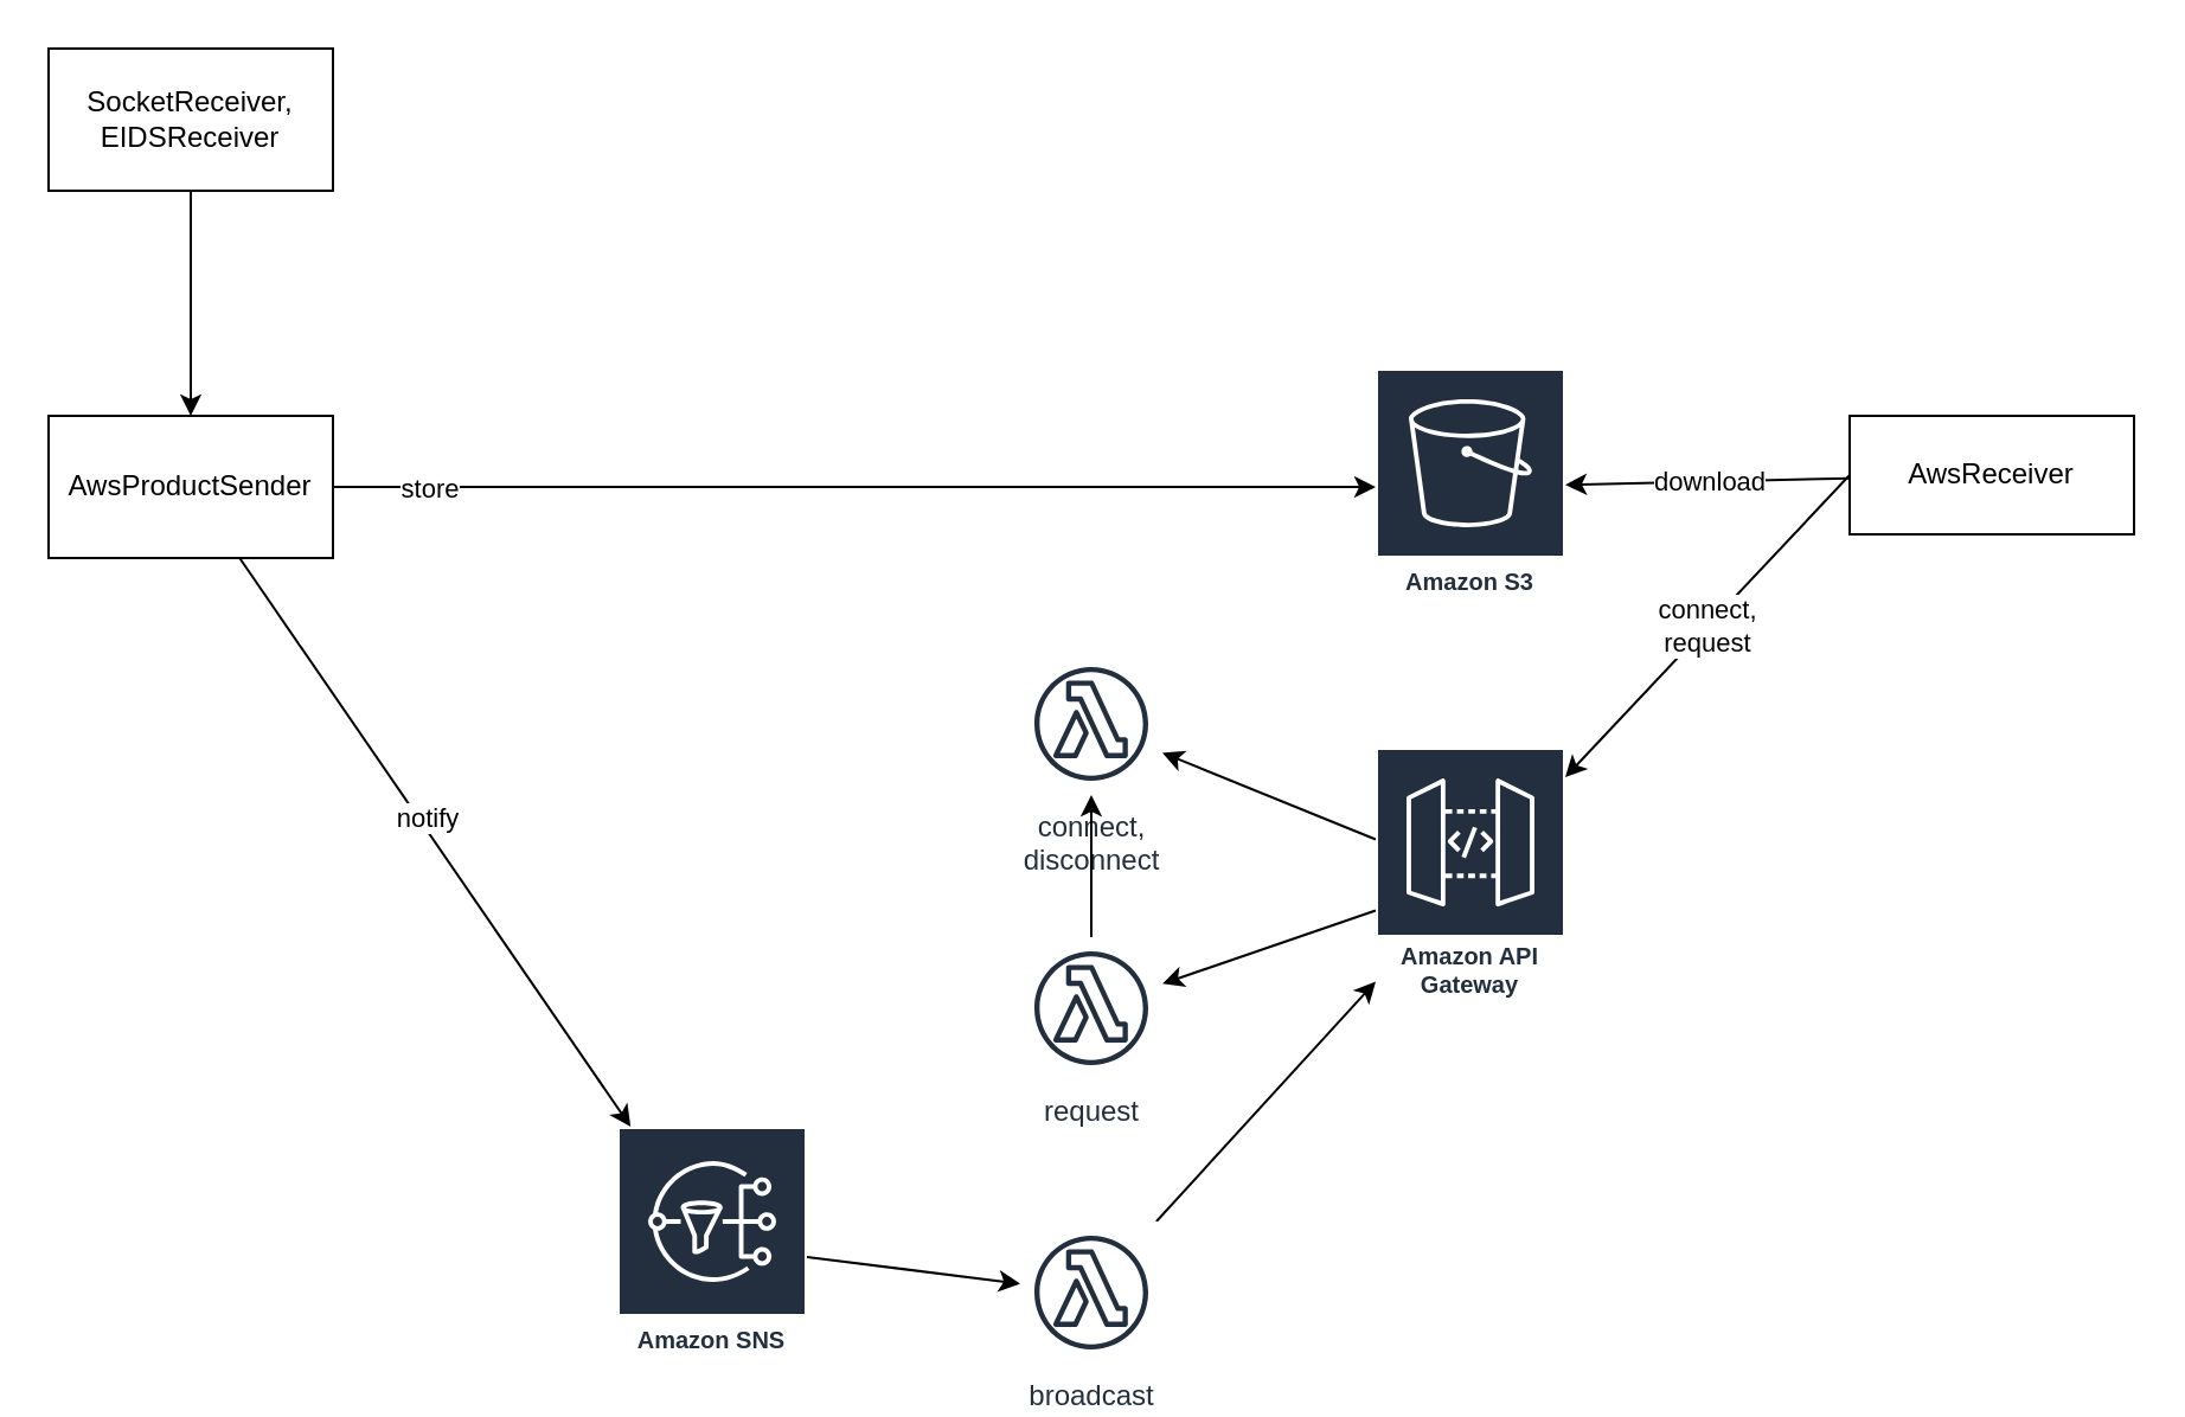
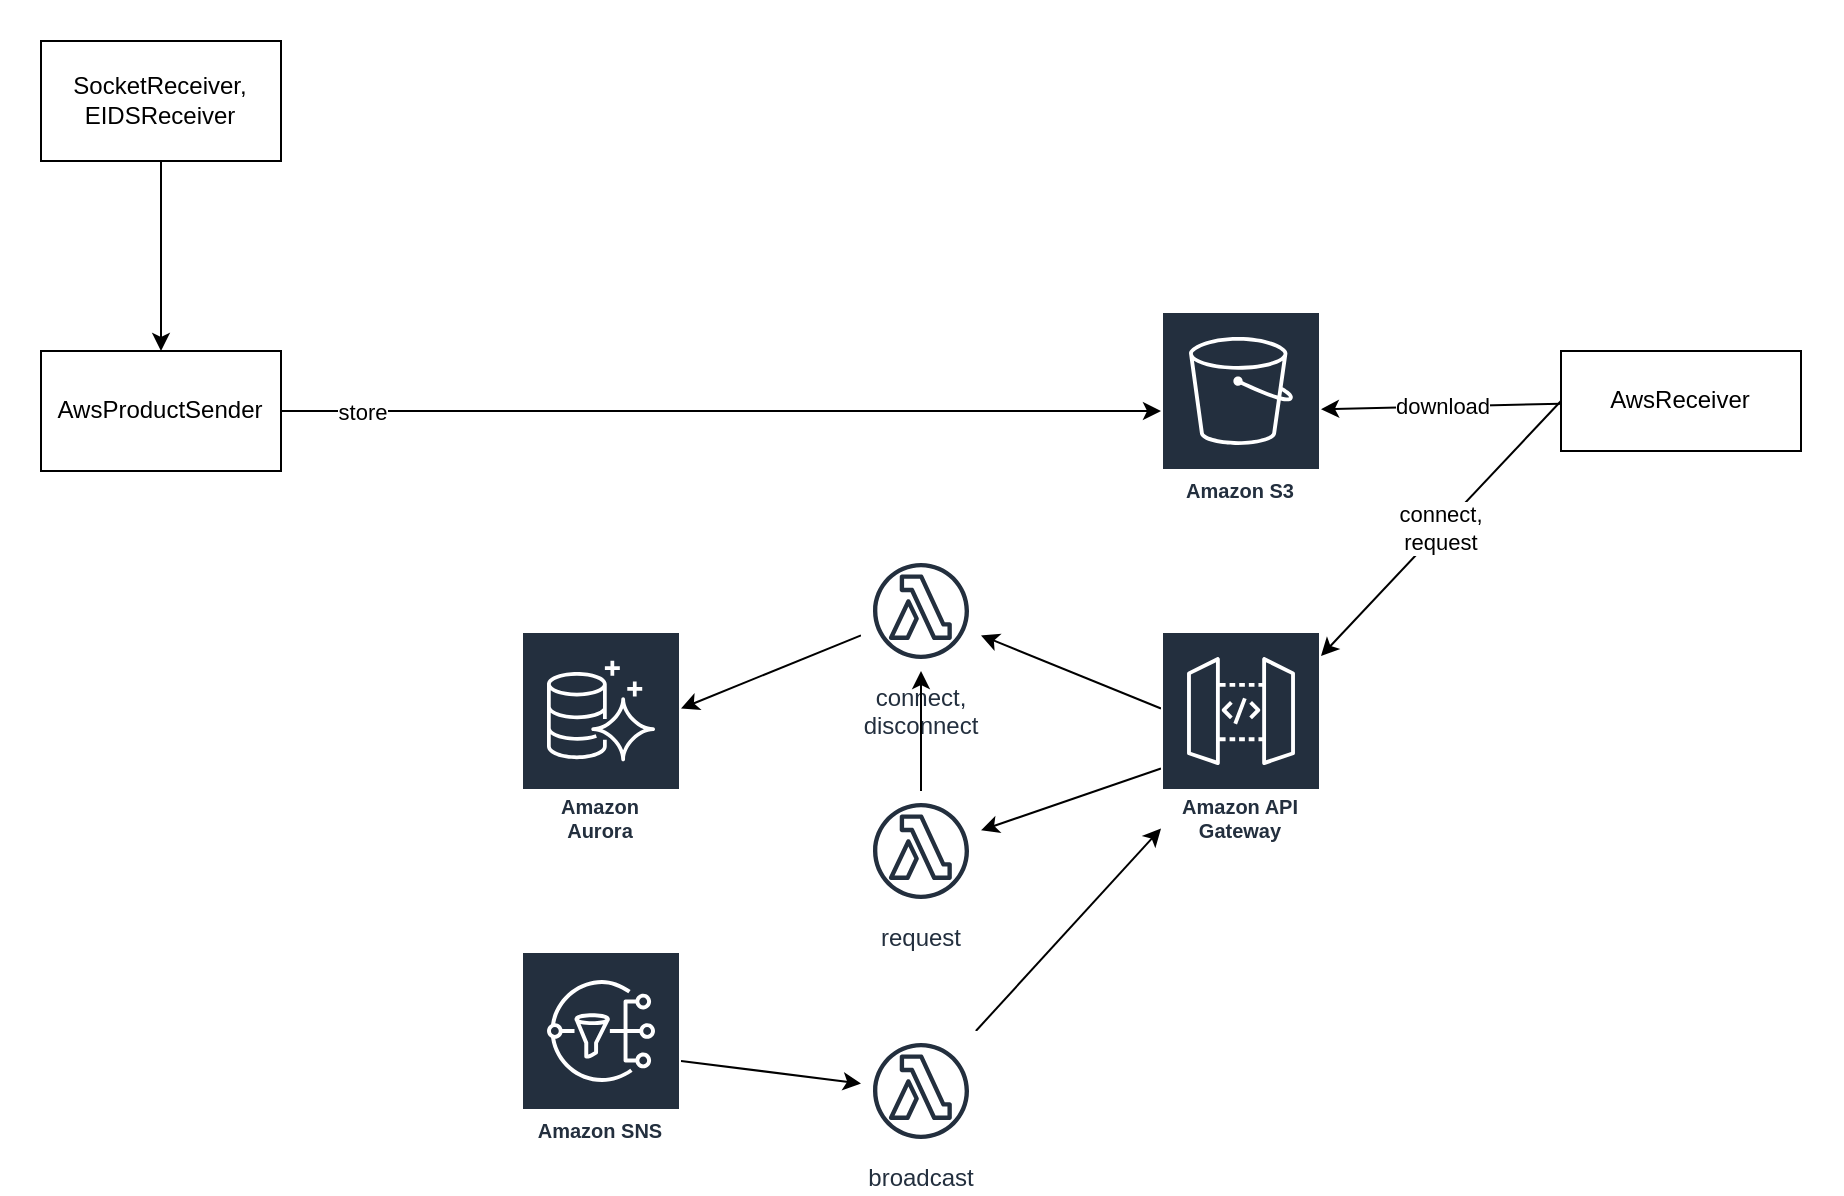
  <mxCell id="0" />
  <mxCell id="1" parent="0" />
- <mxCell id="2" value="notify" style="rounded=0;orthogonalLoop=1;jettySize=auto;html=1;" parent="1" source="5" target="16" edge="1"><mxGeometry x="-0.069" y="3" relative="1" as="geometry"><mxPoint as="offset" /><mxPoint x="260" y="78.182" as="targetPoint" /></mxGeometry></mxCell>
  <mxCell id="3" style="rounded=0;orthogonalLoop=1;jettySize=auto;html=1;" parent="1" source="5" target="6" edge="1"><mxGeometry relative="1" as="geometry" /></mxCell>
  <mxCell id="4" value="store" style="edgeLabel;html=1;align=center;verticalAlign=middle;resizable=0;points=[];" parent="3" vertex="1" connectable="0"><mxGeometry x="-0.167" y="2" relative="1" as="geometry"><mxPoint x="-143" y="2.0" as="offset" /></mxGeometry></mxCell>
  <mxCell id="5" value="AwsProductSender" style="rounded=0;whiteSpace=wrap;html=1;" parent="1" vertex="1"><mxGeometry x="20" y="175" width="120" height="60" as="geometry" /></mxCell>
  <mxCell id="6" value="Amazon S3" style="outlineConnect=0;fontColor=#232F3E;gradientColor=none;strokeColor=#ffffff;fillColor=#232F3E;dashed=0;verticalLabelPosition=middle;verticalAlign=bottom;align=center;html=1;whiteSpace=wrap;fontSize=10;fontStyle=1;spacing=3;shape=mxgraph.aws4.productIcon;prIcon=mxgraph.aws4.s3;" parent="1" vertex="1"><mxGeometry x="580" y="155" width="80" height="100" as="geometry" /></mxCell>
+ <mxCell id="7" value="Amazon&#10;Aurora" style="outlineConnect=0;fontColor=#232F3E;gradientColor=none;strokeColor=#ffffff;fillColor=#232F3E;dashed=0;verticalLabelPosition=middle;verticalAlign=bottom;align=center;html=1;whiteSpace=wrap;fontSize=10;fontStyle=1;spacing=3;shape=mxgraph.aws4.productIcon;prIcon=mxgraph.aws4.aurora;" parent="1" vertex="1"><mxGeometry x="260" y="315" width="80" height="110" as="geometry" /></mxCell>
  <mxCell id="8" value="connect,&lt;br&gt;request" style="edgeStyle=none;rounded=0;orthogonalLoop=1;jettySize=auto;html=1;exitX=0;exitY=0.5;exitDx=0;exitDy=0;" parent="1" source="11" target="23" edge="1"><mxGeometry relative="1" as="geometry"><mxPoint x="620" y="445" as="sourcePoint" /></mxGeometry></mxCell>
  <mxCell id="9" style="edgeStyle=none;rounded=0;orthogonalLoop=1;jettySize=auto;html=1;" parent="1" source="11" target="6" edge="1"><mxGeometry relative="1" as="geometry" /></mxCell>
  <mxCell id="10" value="download" style="edgeLabel;html=1;align=center;verticalAlign=middle;resizable=0;points=[];" parent="9" vertex="1" connectable="0"><mxGeometry x="-0.141" y="1" relative="1" as="geometry"><mxPoint x="-8" y="-1" as="offset" /></mxGeometry></mxCell>
  <mxCell id="11" value="AwsReceiver" style="rounded=0;whiteSpace=wrap;html=1;" parent="1" vertex="1"><mxGeometry x="780" y="175" width="120" height="50" as="geometry" /></mxCell>
  <mxCell id="12" style="edgeStyle=none;rounded=0;orthogonalLoop=1;jettySize=auto;html=1;" parent="1" source="13" target="5" edge="1"><mxGeometry relative="1" as="geometry" /></mxCell>
  <mxCell id="13" value="SocketReceiver,&lt;br&gt;EIDSReceiver" style="rounded=0;whiteSpace=wrap;html=1;" parent="1" vertex="1"><mxGeometry x="20" y="20" width="120" height="60" as="geometry" /></mxCell>
  <mxCell id="14" style="edgeStyle=none;rounded=0;orthogonalLoop=1;jettySize=auto;html=1;exitX=0.5;exitY=0;exitDx=0;exitDy=0;" parent="1" edge="1"><mxGeometry relative="1" as="geometry"><mxPoint x="530" y="55" as="sourcePoint" /><mxPoint x="530" y="55" as="targetPoint" /></mxGeometry></mxCell>
  <mxCell id="15" style="edgeStyle=none;rounded=0;orthogonalLoop=1;jettySize=auto;html=1;" parent="1" source="16" target="25" edge="1"><mxGeometry relative="1" as="geometry" /></mxCell>
  <mxCell id="16" value="Amazon SNS" style="outlineConnect=0;fontColor=#232F3E;gradientColor=none;strokeColor=#ffffff;fillColor=#232F3E;dashed=0;verticalLabelPosition=middle;verticalAlign=bottom;align=center;html=1;whiteSpace=wrap;fontSize=10;fontStyle=1;spacing=3;shape=mxgraph.aws4.productIcon;prIcon=mxgraph.aws4.sns;" parent="1" vertex="1"><mxGeometry x="260" y="475" width="80" height="100" as="geometry" /></mxCell>
+ <mxCell id="17" style="edgeStyle=none;rounded=0;orthogonalLoop=1;jettySize=auto;html=1;" parent="1" source="18" target="7" edge="1"><mxGeometry relative="1" as="geometry" /></mxCell>
  <mxCell id="18" value="connect,&lt;br&gt;disconnect" style="outlineConnect=0;fontColor=#232F3E;gradientColor=none;strokeColor=#232F3E;fillColor=#ffffff;dashed=0;verticalLabelPosition=bottom;verticalAlign=top;align=center;html=1;fontSize=12;fontStyle=0;aspect=fixed;shape=mxgraph.aws4.resourceIcon;resIcon=mxgraph.aws4.lambda_function;" parent="1" vertex="1"><mxGeometry x="430" y="275" width="60" height="60" as="geometry" /></mxCell>
  <mxCell id="19" value="request" style="outlineConnect=0;fontColor=#232F3E;gradientColor=none;strokeColor=#232F3E;fillColor=#ffffff;dashed=0;verticalLabelPosition=bottom;verticalAlign=top;align=center;html=1;fontSize=12;fontStyle=0;aspect=fixed;shape=mxgraph.aws4.resourceIcon;resIcon=mxgraph.aws4.lambda_function;" parent="1" vertex="1"><mxGeometry x="430" y="395" width="60" height="60" as="geometry" /></mxCell>
  <mxCell id="20" style="edgeStyle=none;rounded=0;orthogonalLoop=1;jettySize=auto;html=1;" parent="1" source="19" target="18" edge="1"><mxGeometry relative="1" as="geometry"><mxPoint x="430" y="370" as="sourcePoint" /></mxGeometry></mxCell>
  <mxCell id="21" style="edgeStyle=none;rounded=0;orthogonalLoop=1;jettySize=auto;html=1;" parent="1" source="23" target="18" edge="1"><mxGeometry relative="1" as="geometry" /></mxCell>
  <mxCell id="22" style="edgeStyle=none;rounded=0;orthogonalLoop=1;jettySize=auto;html=1;" parent="1" source="23" target="19" edge="1"><mxGeometry relative="1" as="geometry"><mxPoint x="490" y="370" as="targetPoint" /></mxGeometry></mxCell>
  <mxCell id="23" value="Amazon API Gateway" style="outlineConnect=0;fontColor=#232F3E;gradientColor=none;strokeColor=#ffffff;fillColor=#232F3E;dashed=0;verticalLabelPosition=middle;verticalAlign=bottom;align=center;html=1;whiteSpace=wrap;fontSize=10;fontStyle=1;spacing=3;shape=mxgraph.aws4.productIcon;prIcon=mxgraph.aws4.api_gateway;" parent="1" vertex="1"><mxGeometry x="580" y="315" width="80" height="110" as="geometry" /></mxCell>
  <mxCell id="24" style="edgeStyle=none;rounded=0;orthogonalLoop=1;jettySize=auto;html=1;" parent="1" source="25" target="23" edge="1"><mxGeometry relative="1" as="geometry" /></mxCell>
  <mxCell id="25" value="broadcast" style="outlineConnect=0;fontColor=#232F3E;gradientColor=none;strokeColor=#232F3E;fillColor=#ffffff;dashed=0;verticalLabelPosition=bottom;verticalAlign=top;align=center;html=1;fontSize=12;fontStyle=0;aspect=fixed;shape=mxgraph.aws4.resourceIcon;resIcon=mxgraph.aws4.lambda_function;" parent="1" vertex="1"><mxGeometry x="430" y="515" width="60" height="60" as="geometry" /></mxCell>
